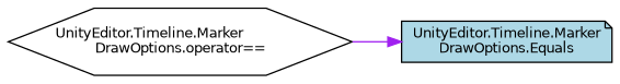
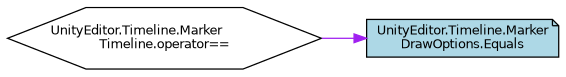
  digraph {
    rankdir=LR
    node [color=black fontname=Helvetica fontsize=10 style=filled]
-   n1 [fillcolor=white fontcolor=black height=0.2 label="UnityEditor.Timeline.Marker\lDrawOptions.operator==" shape=hexagon width=0.4]
+   n1 [fillcolor=white fontcolor=black height=0.2 label="UnityEditor.Timeline.Marker\lTimeline.operator==" shape=hexagon width=0.4]
    n2 [fillcolor=lightblue height=0.2 label="UnityEditor.Timeline.Marker\lDrawOptions.Equals" shape=note width=0.4]
    n1 -> n2 [color=purple fontname=Helvetica fontsize=10 labelfontname=Helvetica labelfontsize=10 style=solid]
  }
